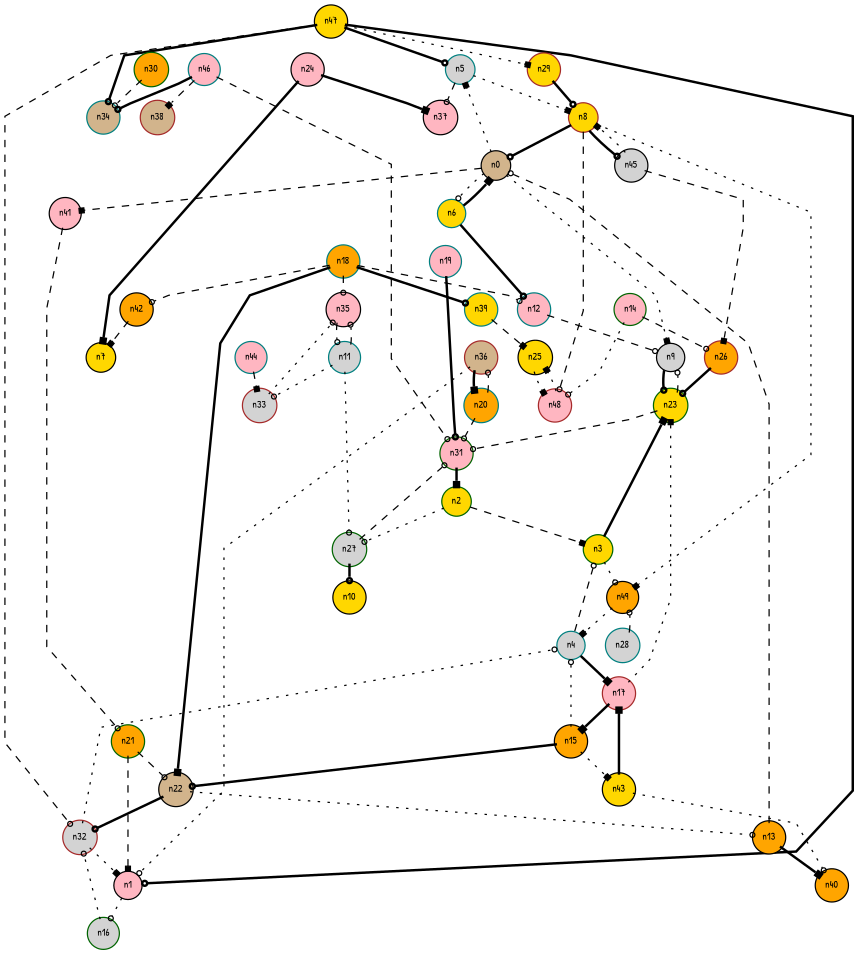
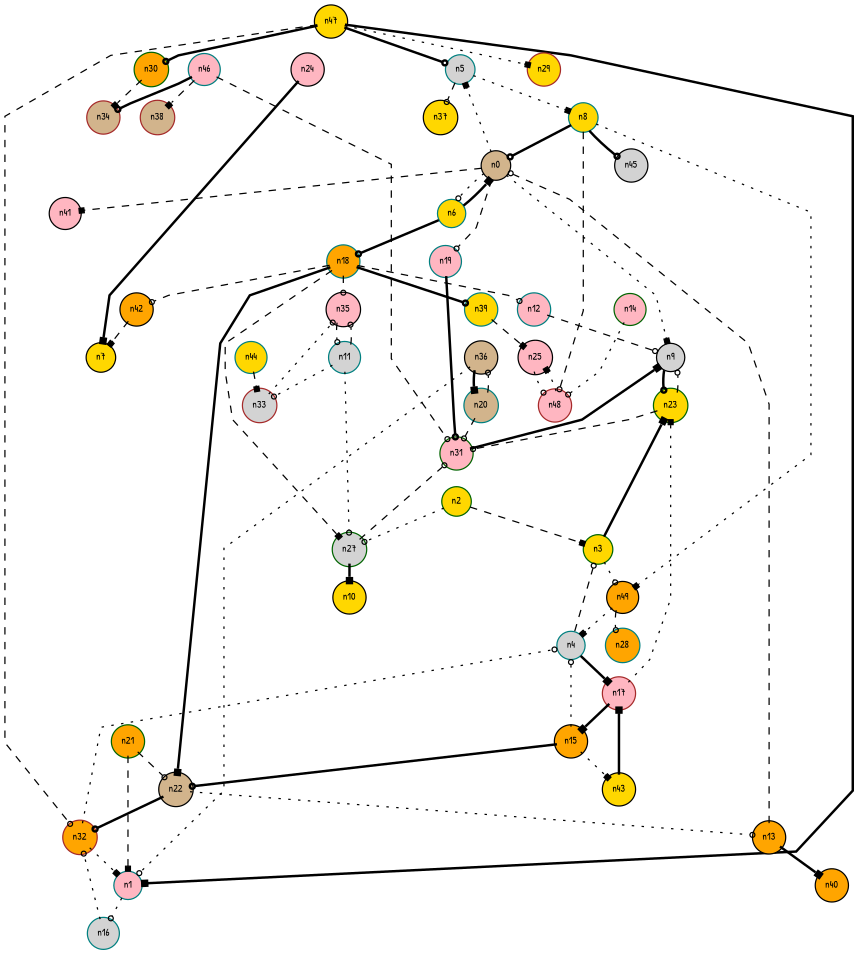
  digraph {
    fontname="Patrick Hand"
    fontsize=8
    nodesep=0.22
    nodesize=0.16
    ranksep=0.22
    splines=polyline
    node [color=black fillcolor=lightpink fixedsize=shape fontname="Patrick Hand" fontsize=8 shape=circle style=filled]
    edge [arrowhead=odot arrowsize=0.5 fontname="Patrick Hand" style=dashed]
    n5 [color=teal fillcolor=lightgrey width=0.32]
-   n37 [width=0.32]
-   n8 [color=brown fillcolor=gold width=0.32]
+   n37 [fillcolor=gold width=0.32]
+   n8 [color=teal fillcolor=gold width=0.32]
    n0 [fillcolor=tan width=0.32]
    n49 [fillcolor=orange width=0.32]
    n48 [color=brown width=0.32]
    n45 [fillcolor=lightgrey width=0.32]
    n9 [fillcolor=lightgrey width=0.32]
    n19 [color=teal width=0.32]
    n41 [width=0.32]
    n6 [color=teal fillcolor=gold width=0.32]
    n4 [color=teal fillcolor=lightgrey width=0.32]
    n47 [fillcolor=gold width=0.32]
-   n1 [width=0.32]
+   n1 [color=teal width=0.32]
    n29 [color=brown fillcolor=gold width=0.32]
-   n32 [color=brown fillcolor=lightgrey width=0.32]
-   n34 [color=teal fillcolor=tan width=0.32]
-   n25 [fillcolor=gold width=0.32]
-   n26 [color=brown fillcolor=orange width=0.32]
+   n32 [color=brown fillcolor=orange width=0.32]
+   n34 [color=brown fillcolor=tan width=0.32]
+   n25 [width=0.32]
    n23 [color=darkgreen fillcolor=gold width=0.32]
    n31 [color=darkgreen width=0.32]
    n21 [color=darkgreen fillcolor=orange width=0.32]
    n12 [color=teal width=0.32]
    n22 [fillcolor=tan width=0.32]
-   n16 [color=darkgreen fillcolor=lightgrey width=0.32]
+   n16 [color=teal fillcolor=lightgrey width=0.32]
    n13 [fillcolor=orange width=0.32]
    n3 [color=darkgreen fillcolor=gold width=0.32]
    n17 [color=brown width=0.32]
    n2 [color=darkgreen fillcolor=gold width=0.32]
    n27 [color=darkgreen fillcolor=lightgrey width=0.32]
    n10 [fillcolor=gold width=0.32]
    n15 [fillcolor=orange width=0.32]
    n43 [fillcolor=gold width=0.32]
    n40 [fillcolor=orange width=0.32]
    n11 [color=teal fillcolor=lightgrey width=0.32]
    n33 [color=brown fillcolor=lightgrey width=0.32]
    n35 [width=0.32]
    n14 [color=darkgreen width=0.32]
    n18 [color=teal fillcolor=orange width=0.32]
    n39 [color=teal fillcolor=gold width=0.32]
    n42 [fillcolor=orange width=0.32]
    n7 [fillcolor=gold width=0.32]
-   n20 [color=teal fillcolor=orange width=0.32]
-   n36 [color=brown fillcolor=tan width=0.32]
+   n20 [color=teal fillcolor=tan width=0.32]
+   n36 [fillcolor=tan width=0.32]
    n24 [width=0.32]
-   n28 [color=teal fillcolor=lightgrey width=0.32]
+   n28 [color=teal fillcolor=orange width=0.32]
    n30 [color=darkgreen fillcolor=orange width=0.32]
-   n44 [color=teal width=0.32]
+   n44 [color=teal fillcolor=gold width=0.32]
    n46 [color=teal width=0.32]
    n38 [color=brown fillcolor=tan width=0.32]
    n5 -> n37
    n5 -> n8 [arrowhead=box style=dotted]
    n8 -> n0 [style=bold]
    n8 -> n49 [arrowhead=box style=dotted]
    n8 -> n48
    n8 -> n45 [style=bold]
    n0 -> n5 [arrowhead=box style=dotted]
    n0 -> n9 [arrowhead=box style=dotted]
+   n0 -> n19
    n0 -> n41 [arrowhead=box]
    n0 -> n6 [style=dotted]
    n49 -> n4 [arrowhead=box style=dotted]
    n48 -> n25 [arrowhead=box style=dotted]
-   n45 -> n8 [arrowhead=box style=dotted]
-   n45 -> n26 [arrowhead=box]
    n9 -> n23 [style=bold]
    n19 -> n31 [style=bold]
-   n41 -> n21
    n6 -> n0 [arrowhead=box style=bold]
-   n6 -> n12 [style=bold]
+   n6 -> n18 [style=bold]
    n4 -> n3
    n4 -> n17 [arrowhead=box style=bold]
    n47 -> n5 [style=bold]
-   n47 -> n1 [style=bold]
+   n47 -> n1 [arrowhead=box style=bold]
    n47 -> n29 [arrowhead=box style=dotted]
    n47 -> n32
-   n47 -> n34 [style=bold]
+   n47 -> n30 [style=bold]
    n1 -> n16 [style=dotted]
-   n29 -> n8 [style=bold]
    n32 -> n4 [style=dotted]
    n32 -> n1 [arrowhead=box style=dotted]
-   n25 -> n48 [arrowhead=box style=dotted]
-   n26 -> n23 [style=bold]
+   n25 -> n48 [style=dotted]
    n23 -> n9
    n23 -> n31
-   n31 -> n2 [arrowhead=box style=bold]
+   n31 -> n9 [arrowhead=box style=bold]
    n21 -> n1 [arrowhead=box]
    n21 -> n22
    n12 -> n9
    n22 -> n32 [style=bold]
    n22 -> n13 [style=dotted]
    n16 -> n32 [style=dotted]
    n13 -> n0
    n13 -> n40 [arrowhead=box style=bold]
    n3 -> n49 [style=dotted]
    n3 -> n23 [arrowhead=box style=bold]
    n17 -> n23 [arrowhead=box style=dotted]
    n17 -> n15 [arrowhead=box style=bold]
    n2 -> n3 [arrowhead=box]
    n2 -> n27 [style=dotted]
    n27 -> n31
-   n27 -> n10 [style=bold]
+   n27 -> n10 [arrowhead=box style=bold]
    n15 -> n4 [style=dotted]
    n15 -> n22 [style=bold]
    n15 -> n43 [arrowhead=box style=dotted]
    n43 -> n17 [arrowhead=box style=bold]
-   n43 -> n40 [style=dotted]
    n11 -> n27 [style=dotted]
    n11 -> n33 [style=dotted]
    n11 -> n35
    n33 -> n35 [style=dotted]
    n35 -> n11
    n14 -> n48 [style=dotted]
-   n14 -> n26
    n18 -> n12
    n18 -> n22 [arrowhead=box style=bold]
+   n18 -> n27 [arrowhead=box]
    n18 -> n35
    n18 -> n39 [style=bold]
    n18 -> n42
    n39 -> n25 [arrowhead=box]
    n42 -> n7 [arrowhead=box]
    n20 -> n31
    n20 -> n36
    n36 -> n1 [style=dotted]
    n36 -> n20 [arrowhead=box style=bold]
-   n24 -> n37 [arrowhead=box style=bold]
    n24 -> n7 [arrowhead=box style=bold]
-   n28 -> n49
-   n30 -> n34
+   n49 -> n28
+   n30 -> n34 [arrowhead=box]
    n44 -> n33 [arrowhead=box]
    n46 -> n34 [style=bold]
    n46 -> n31
    n46 -> n38 [arrowhead=box]
  }
